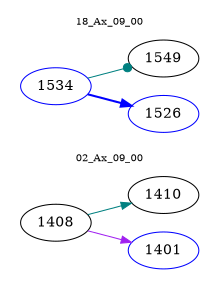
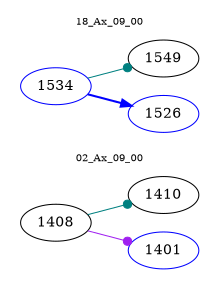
  digraph {
    rankdir=LR
    node [color=black]
    edge [arrowhead=normal color=teal style=solid]
    n1 [label=1408]
    n2 [color=blue label=1401]
    n3 [label=1410]
    n4 [color=blue label=1534]
    n5 [color=blue label=1526]
    n6 [label=1549]
    subgraph cluster_1 {
      color=white
      fontsize=10
      label="02_Ax_09_00"
      n1
      n2
      n3
    }
    subgraph cluster_2 {
      color=white
      fontsize=10
      label="18_Ax_09_00"
      n4
      n5
      n6
    }
-   n1 -> n2 [color=purple]
-   n1 -> n3
+   n1 -> n2 [arrowhead=dot color=purple]
+   n1 -> n3 [arrowhead=dot]
    n4 -> n5 [color=blue style=bold]
    n4 -> n6 [arrowhead=dot]
  }
